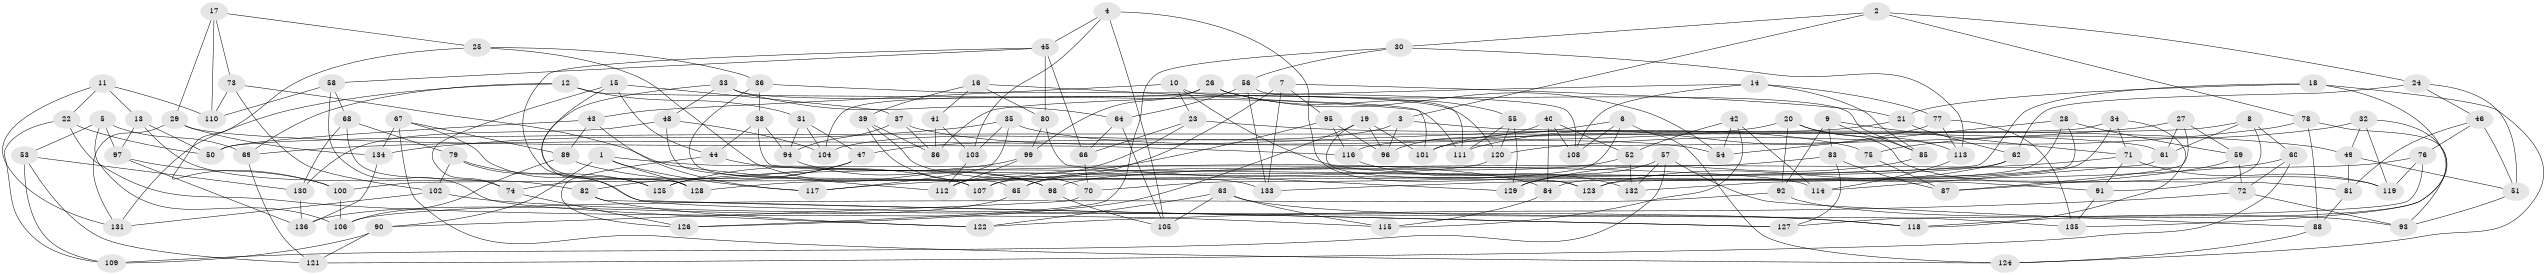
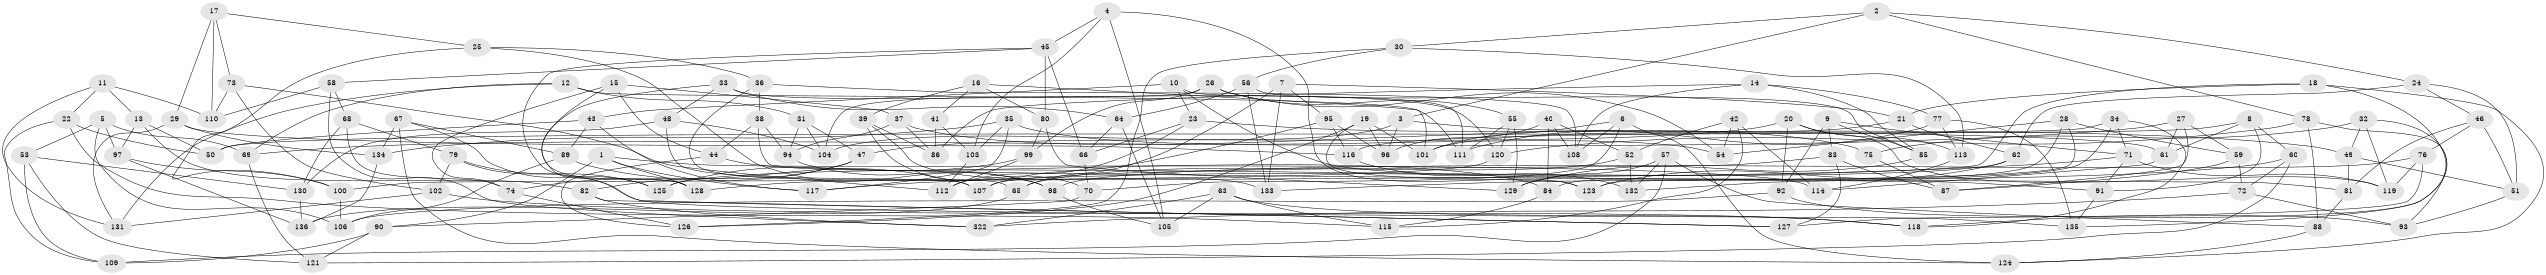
  graph {
    node [color=gray90 style=filled]
    1
    90
    114
    117
    128
    109
    121
    2
    3
    24
    30
    78
    61
    96
    104
    62
    46
    51
    126
    113
    56
    120
    93
    88
    4
    45
    103
    105
    123
    80
    66
    58
    112
    5
    53
    69
    97
    106
    130
    100
    136
    6
    70
    101
    108
    124
    7
    21
    65
    95
    133
    116
    107
    8
    60
    91
    72
    135
    132
    9
    71
    83
    85
    92
    119
    87
    127
    129
    10
    23
    43
    111
    49
    50
    89
    11
    13
    22
    110
    131
    82
    115
    12
    31
    47
    94
-   122
+   122 [label=322]
    14
    77
    86
    15
    37
    44
    74
    75
    84
    16
    39
    41
    99
    17
    25
    29
    73
    36
    98
    134
    102
    18
    118
    19
    20
    125
    81
    76
    38
    26
    54
    55
    27
    59
    28
    64
    32
    33
    48
    34
    35
    40
    52
    68
    42
    57
    79
    63
    67
    1 -- 90
    1 -- 114
    1 -- 117
    1 -- 128
    90 -- 109
    90 -- 121
    2 -- 3
    2 -- 24
    2 -- 30
    2 -- 78
    3 -- 61
    3 -- 96
    3 -- 104
    24 -- 62
    24 -- 46
    24 -- 51
    30 -- 126
    30 -- 113
    30 -- 56
    78 -- 120
    78 -- 93
    78 -- 88
    61 -- 114
    62 -- 123
    62 -- 125
    46 -- 51
    46 -- 81
    46 -- 76
    51 -- 93
    113 -- 114
    56 -- 133
    56 -- 85
    56 -- 64
    120 -- 128
    88 -- 124
    4 -- 45
    4 -- 103
    4 -- 105
    4 -- 123
    45 -- 128
    45 -- 80
    45 -- 66
    45 -- 58
    103 -- 112
    80 -- 129
    80 -- 99
    66 -- 70
    58 -- 110
    58 -- 122
    58 -- 68
    5 -- 53
    5 -- 69
    5 -- 97
    5 -- 106
    53 -- 109
    53 -- 121
    53 -- 130
    69 -- 121
    97 -- 100
    97 -- 136
    130 -- 136
    100 -- 106
    6 -- 70
    6 -- 101
    6 -- 108
    6 -- 124
    70 -- 90
    7 -- 21
    7 -- 65
    7 -- 95
    7 -- 133
    21 -- 62
    21 -- 101
    65 -- 136
    95 -- 96
    95 -- 116
    95 -- 107
    116 -- 132
    8 -- 61
    8 -- 116
    8 -- 60
    8 -- 91
    60 -- 121
    60 -- 133
    60 -- 72
    91 -- 135
    72 -- 93
    72 -- 122
    9 -- 71
    9 -- 83
    9 -- 85
    9 -- 92
    71 -- 117
    71 -- 91
    71 -- 119
    83 -- 107
    83 -- 87
    83 -- 127
    85 -- 129
    92 -- 93
    92 -- 106
    10 -- 91
    10 -- 23
    10 -- 43
    10 -- 111
    23 -- 66
    23 -- 112
    23 -- 49
    43 -- 117
    43 -- 50
    43 -- 89
    49 -- 51
    49 -- 81
    89 -- 106
    89 -- 107
    11 -- 13
    11 -- 22
    11 -- 110
    11 -- 131
    13 -- 97
    13 -- 50
    13 -- 82
    22 -- 109
    22 -- 50
    22 -- 115
    82 -- 127
    82 -- 122
    12 -- 69
    12 -- 111
    12 -- 131
    12 -- 31
    31 -- 104
    31 -- 47
    31 -- 94
    47 -- 82
    47 -- 74
    94 -- 98
    14 -- 108
    14 -- 85
    14 -- 77
    14 -- 86
    77 -- 113
    77 -- 135
    77 -- 111
    15 -- 128
    15 -- 37
    15 -- 44
    15 -- 74
    37 -- 94
    37 -- 86
    37 -- 75
    44 -- 126
    44 -- 84
    74 -- 126
    75 -- 87
    84 -- 115
    16 -- 80
    16 -- 101
    16 -- 39
    16 -- 41
    39 -- 70
    39 -- 133
    39 -- 86
    41 -- 103
    41 -- 86
    99 -- 112
    99 -- 125
    17 -- 110
    17 -- 25
    17 -- 29
    17 -- 73
    25 -- 100
    25 -- 36
    25 -- 98
    29 -- 116
    29 -- 131
    29 -- 134
    73 -- 112
    73 -- 110
    73 -- 102
    36 -- 108
    36 -- 65
    36 -- 38
    98 -- 105
    134 -- 136
    102 -- 131
    102 -- 118
    18 -- 100
    18 -- 124
    18 -- 21
    18 -- 118
    19 -- 96
    19 -- 126
    19 -- 123
    19 -- 101
    20 -- 113
    20 -- 92
    20 -- 119
    20 -- 47
    81 -- 88
    76 -- 119
    76 -- 127
    76 -- 98
    38 -- 94
    38 -- 44
    38 -- 81
    26 -- 104
    26 -- 99
    26 -- 54
    26 -- 55
    55 -- 120
    55 -- 129
    55 -- 111
    27 -- 61
    27 -- 69
    27 -- 87
    27 -- 59
    59 -- 72
    59 -- 87
    28 -- 123
    28 -- 84
    28 -- 54
    28 -- 59
    64 -- 105
    64 -- 66
    32 -- 135
    32 -- 119
    32 -- 49
    32 -- 75
    33 -- 120
    33 -- 127
    33 -- 64
    33 -- 48
    48 -- 104
    48 -- 130
    48 -- 107
    34 -- 132
    34 -- 71
    34 -- 50
    34 -- 118
    35 -- 117
    35 -- 103
    35 -- 134
    35 -- 54
    40 -- 96
    40 -- 108
    40 -- 84
    40 -- 52
    52 -- 65
    52 -- 132
    68 -- 130
    68 -- 74
    68 -- 79
    42 -- 114
    42 -- 115
    42 -- 54
    42 -- 52
    57 -- 109
    57 -- 88
    57 -- 132
    57 -- 129
    79 -- 135
    79 -- 102
    79 -- 125
    63 -- 105
    63 -- 115
    63 -- 122
    63 -- 118
    67 -- 124
    67 -- 89
    67 -- 134
    67 -- 125
  }
